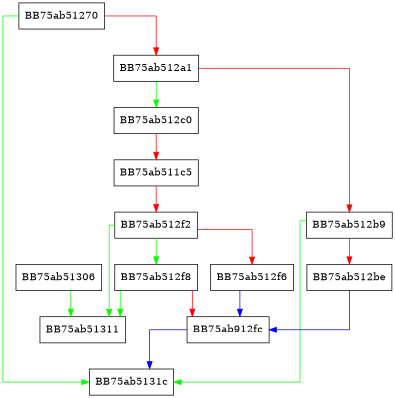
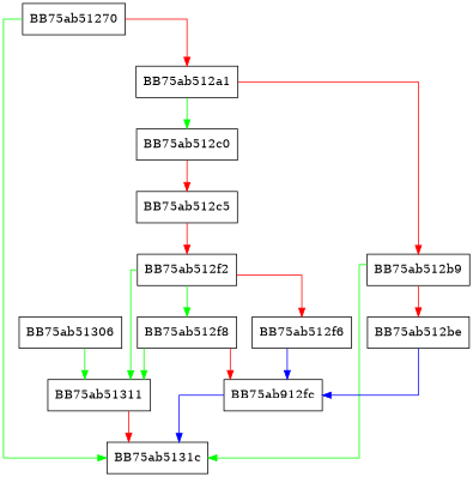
  digraph {
    splines=ortho
    node [shape=box]
    edge [color=red]
    BB75ab51270
    BB75ab5131c
    BB75ab512a1
    BB75ab512c0
    BB75ab512b9
-   BB75ab512c5 [label=BB75ab511c5]
+   BB75ab512c5
    BB75ab512be
    BB75ab51306
    BB75ab51311
    BB75ab512f2
    n11 [label=BB75ab912fc]
    BB75ab512f8
    BB75ab512f6
    BB75ab51270 -> BB75ab5131c [color=green]
    BB75ab51270 -> BB75ab512a1
    BB75ab512a1 -> BB75ab512c0 [color=green]
    BB75ab512a1 -> BB75ab512b9
    BB75ab512c0 -> BB75ab512c5
    BB75ab512b9 -> BB75ab5131c [color=green]
    BB75ab512b9 -> BB75ab512be
    BB75ab512c5 -> BB75ab512f2
    BB75ab512be -> n11 [color=blue]
    BB75ab51306 -> BB75ab51311 [color=green]
+   BB75ab51311 -> BB75ab5131c
    BB75ab512f2 -> BB75ab51311 [color=green]
    BB75ab512f2 -> BB75ab512f8 [color=green]
    BB75ab512f2 -> BB75ab512f6
    n11 -> BB75ab5131c [color=blue]
    BB75ab512f8 -> BB75ab51311 [color=green]
    BB75ab512f8 -> n11
    BB75ab512f6 -> n11 [color=blue]
  }
